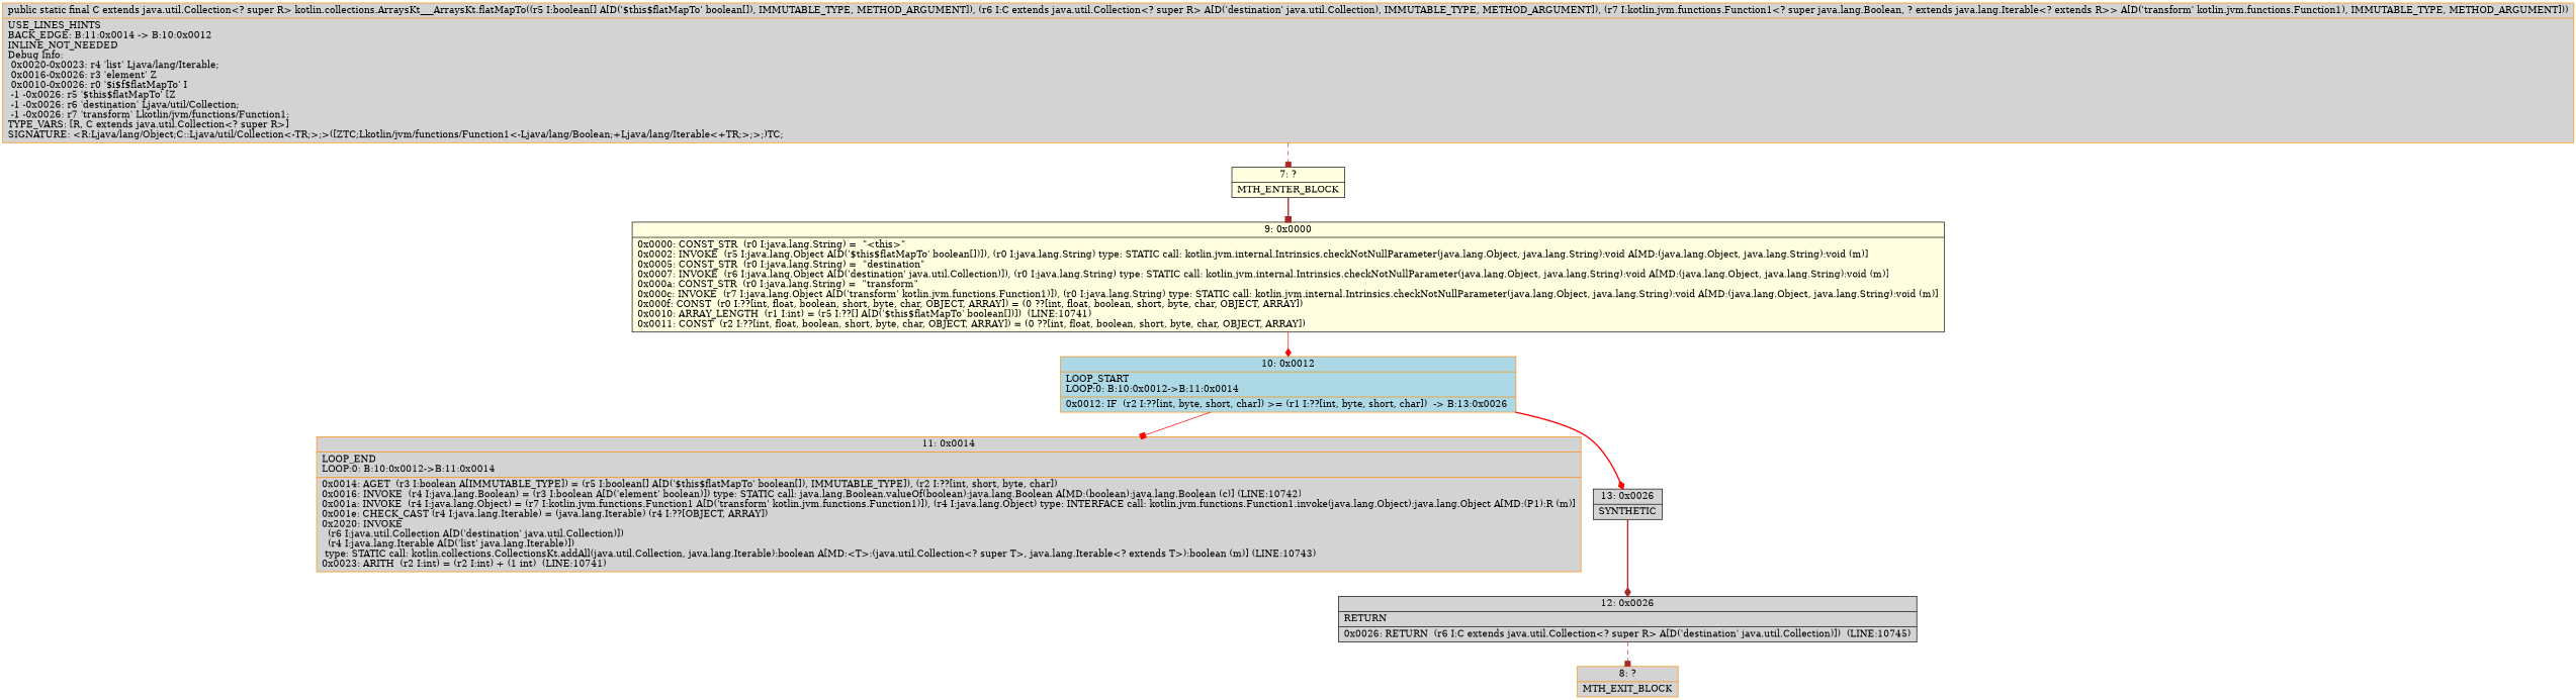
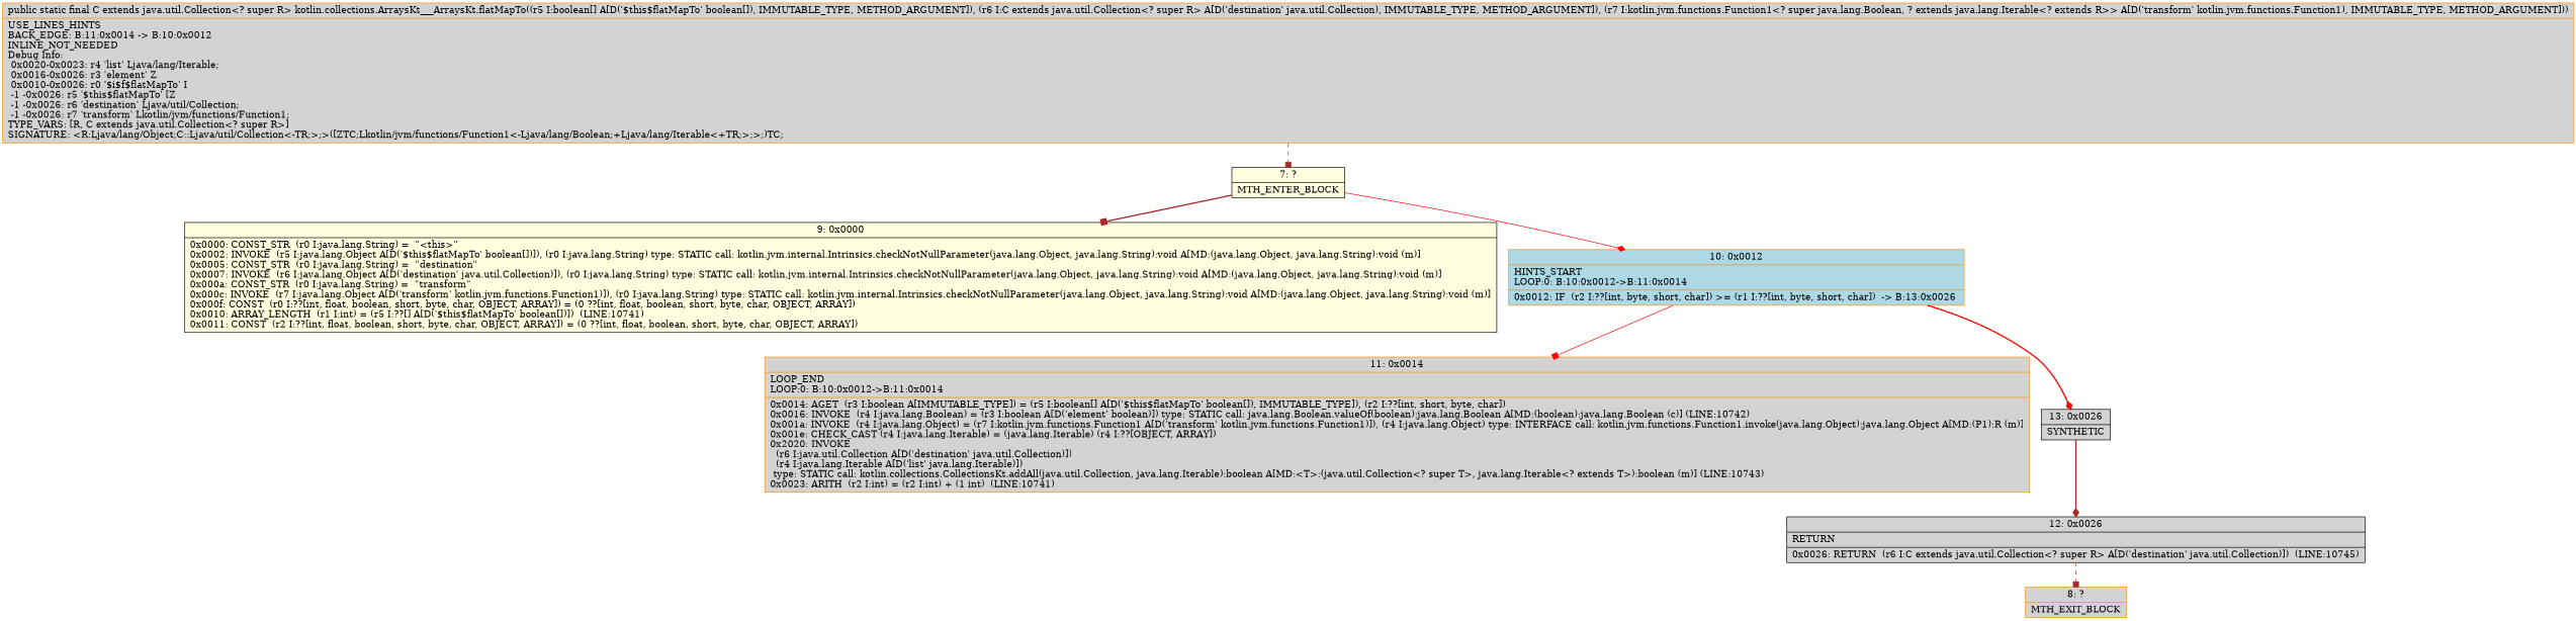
  digraph {
    node [color=black fillcolor=lightgrey shape=record style=filled]
    edge [arrowhead=box color=brown style=bold]
    n1 [fillcolor=lightyellow label="{7\:\ ?|MTH_ENTER_BLOCK\l}"]
    n2 [fillcolor=lightyellow label="{9\:\ 0x0000|0x0000: CONST_STR  (r0 I:java.lang.String) =  \"\<this\>\" \l0x0002: INVOKE  (r5 I:java.lang.Object A[D('$this$flatMapTo' boolean[])]), (r0 I:java.lang.String) type: STATIC call: kotlin.jvm.internal.Intrinsics.checkNotNullParameter(java.lang.Object, java.lang.String):void A[MD:(java.lang.Object, java.lang.String):void (m)]\l0x0005: CONST_STR  (r0 I:java.lang.String) =  \"destination\" \l0x0007: INVOKE  (r6 I:java.lang.Object A[D('destination' java.util.Collection)]), (r0 I:java.lang.String) type: STATIC call: kotlin.jvm.internal.Intrinsics.checkNotNullParameter(java.lang.Object, java.lang.String):void A[MD:(java.lang.Object, java.lang.String):void (m)]\l0x000a: CONST_STR  (r0 I:java.lang.String) =  \"transform\" \l0x000c: INVOKE  (r7 I:java.lang.Object A[D('transform' kotlin.jvm.functions.Function1)]), (r0 I:java.lang.String) type: STATIC call: kotlin.jvm.internal.Intrinsics.checkNotNullParameter(java.lang.Object, java.lang.String):void A[MD:(java.lang.Object, java.lang.String):void (m)]\l0x000f: CONST  (r0 I:??[int, float, boolean, short, byte, char, OBJECT, ARRAY]) = (0 ??[int, float, boolean, short, byte, char, OBJECT, ARRAY]) \l0x0010: ARRAY_LENGTH  (r1 I:int) = (r5 I:??[] A[D('$this$flatMapTo' boolean[])])  (LINE:10741)\l0x0011: CONST  (r2 I:??[int, float, boolean, short, byte, char, OBJECT, ARRAY]) = (0 ??[int, float, boolean, short, byte, char, OBJECT, ARRAY]) \l}"]
-   n3 [color=darkorange fillcolor=lightblue label="{10\:\ 0x0012|LOOP_START\lLOOP:0: B:10:0x0012\-\>B:11:0x0014\l|0x0012: IF  (r2 I:??[int, byte, short, char]) \>= (r1 I:??[int, byte, short, char])  \-\> B:13:0x0026 \l}"]
+   n3 [color=darkorange fillcolor=lightblue label="{10\:\ 0x0012|HINTS_START\lLOOP:0: B:10:0x0012\-\>B:11:0x0014\l|0x0012: IF  (r2 I:??[int, byte, short, char]) \>= (r1 I:??[int, byte, short, char])  \-\> B:13:0x0026 \l}"]
    n4 [color=darkorange label="{11\:\ 0x0014|LOOP_END\lLOOP:0: B:10:0x0012\-\>B:11:0x0014\l|0x0014: AGET  (r3 I:boolean A[IMMUTABLE_TYPE]) = (r5 I:boolean[] A[D('$this$flatMapTo' boolean[]), IMMUTABLE_TYPE]), (r2 I:??[int, short, byte, char]) \l0x0016: INVOKE  (r4 I:java.lang.Boolean) = (r3 I:boolean A[D('element' boolean)]) type: STATIC call: java.lang.Boolean.valueOf(boolean):java.lang.Boolean A[MD:(boolean):java.lang.Boolean (c)] (LINE:10742)\l0x001a: INVOKE  (r4 I:java.lang.Object) = (r7 I:kotlin.jvm.functions.Function1 A[D('transform' kotlin.jvm.functions.Function1)]), (r4 I:java.lang.Object) type: INTERFACE call: kotlin.jvm.functions.Function1.invoke(java.lang.Object):java.lang.Object A[MD:(P1):R (m)]\l0x001e: CHECK_CAST (r4 I:java.lang.Iterable) = (java.lang.Iterable) (r4 I:??[OBJECT, ARRAY]) \l0x2020: INVOKE  \l  (r6 I:java.util.Collection A[D('destination' java.util.Collection)])\l  (r4 I:java.lang.Iterable A[D('list' java.lang.Iterable)])\l type: STATIC call: kotlin.collections.CollectionsKt.addAll(java.util.Collection, java.lang.Iterable):boolean A[MD:\<T\>:(java.util.Collection\<? super T\>, java.lang.Iterable\<? extends T\>):boolean (m)] (LINE:10743)\l0x0023: ARITH  (r2 I:int) = (r2 I:int) + (1 int)  (LINE:10741)\l}"]
    n5 [label="{13\:\ 0x0026|SYNTHETIC\l}"]
    n6 [label="{12\:\ 0x0026|RETURN\l|0x0026: RETURN  (r6 I:C extends java.util.Collection\<? super R\> A[D('destination' java.util.Collection)])  (LINE:10745)\l}"]
    n7 [color=darkorange label="{8\:\ ?|MTH_EXIT_BLOCK\l}"]
    n8 [color=darkorange label="{public static final C extends java.util.Collection\<? super R\> kotlin.collections.ArraysKt___ArraysKt.flatMapTo((r5 I:boolean[] A[D('$this$flatMapTo' boolean[]), IMMUTABLE_TYPE, METHOD_ARGUMENT]), (r6 I:C extends java.util.Collection\<? super R\> A[D('destination' java.util.Collection), IMMUTABLE_TYPE, METHOD_ARGUMENT]), (r7 I:kotlin.jvm.functions.Function1\<? super java.lang.Boolean, ? extends java.lang.Iterable\<? extends R\>\> A[D('transform' kotlin.jvm.functions.Function1), IMMUTABLE_TYPE, METHOD_ARGUMENT]))  | USE_LINES_HINTS\lBACK_EDGE: B:11:0x0014 \-\> B:10:0x0012\lINLINE_NOT_NEEDED\lDebug Info:\l  0x0020\-0x0023: r4 'list' Ljava\/lang\/Iterable;\l  0x0016\-0x0026: r3 'element' Z\l  0x0010\-0x0026: r0 '$i$f$flatMapTo' I\l  \-1 \-0x0026: r5 '$this$flatMapTo' [Z\l  \-1 \-0x0026: r6 'destination' Ljava\/util\/Collection;\l  \-1 \-0x0026: r7 'transform' Lkotlin\/jvm\/functions\/Function1;\lTYPE_VARS: [R, C extends java.util.Collection\<? super R\>]\lSIGNATURE: \<R:Ljava\/lang\/Object;C::Ljava\/util\/Collection\<\-TR;\>;\>([ZTC;Lkotlin\/jvm\/functions\/Function1\<\-Ljava\/lang\/Boolean;+Ljava\/lang\/Iterable\<+TR;\>;\>;)TC;\l}"]
    n1 -> n2
-   n2 -> n3 [arrowhead=diamond color=red style=solid]
+   n1 -> n3 [arrowhead=diamond color=red style=solid]
    n3 -> n4 [color=red style=solid]
    n3 -> n5 [arrowhead=diamond color=red]
    n5 -> n6 [arrowhead=diamond]
    n6 -> n7 [style=dashed]
    n8 -> n1 [style=dashed]
  }
